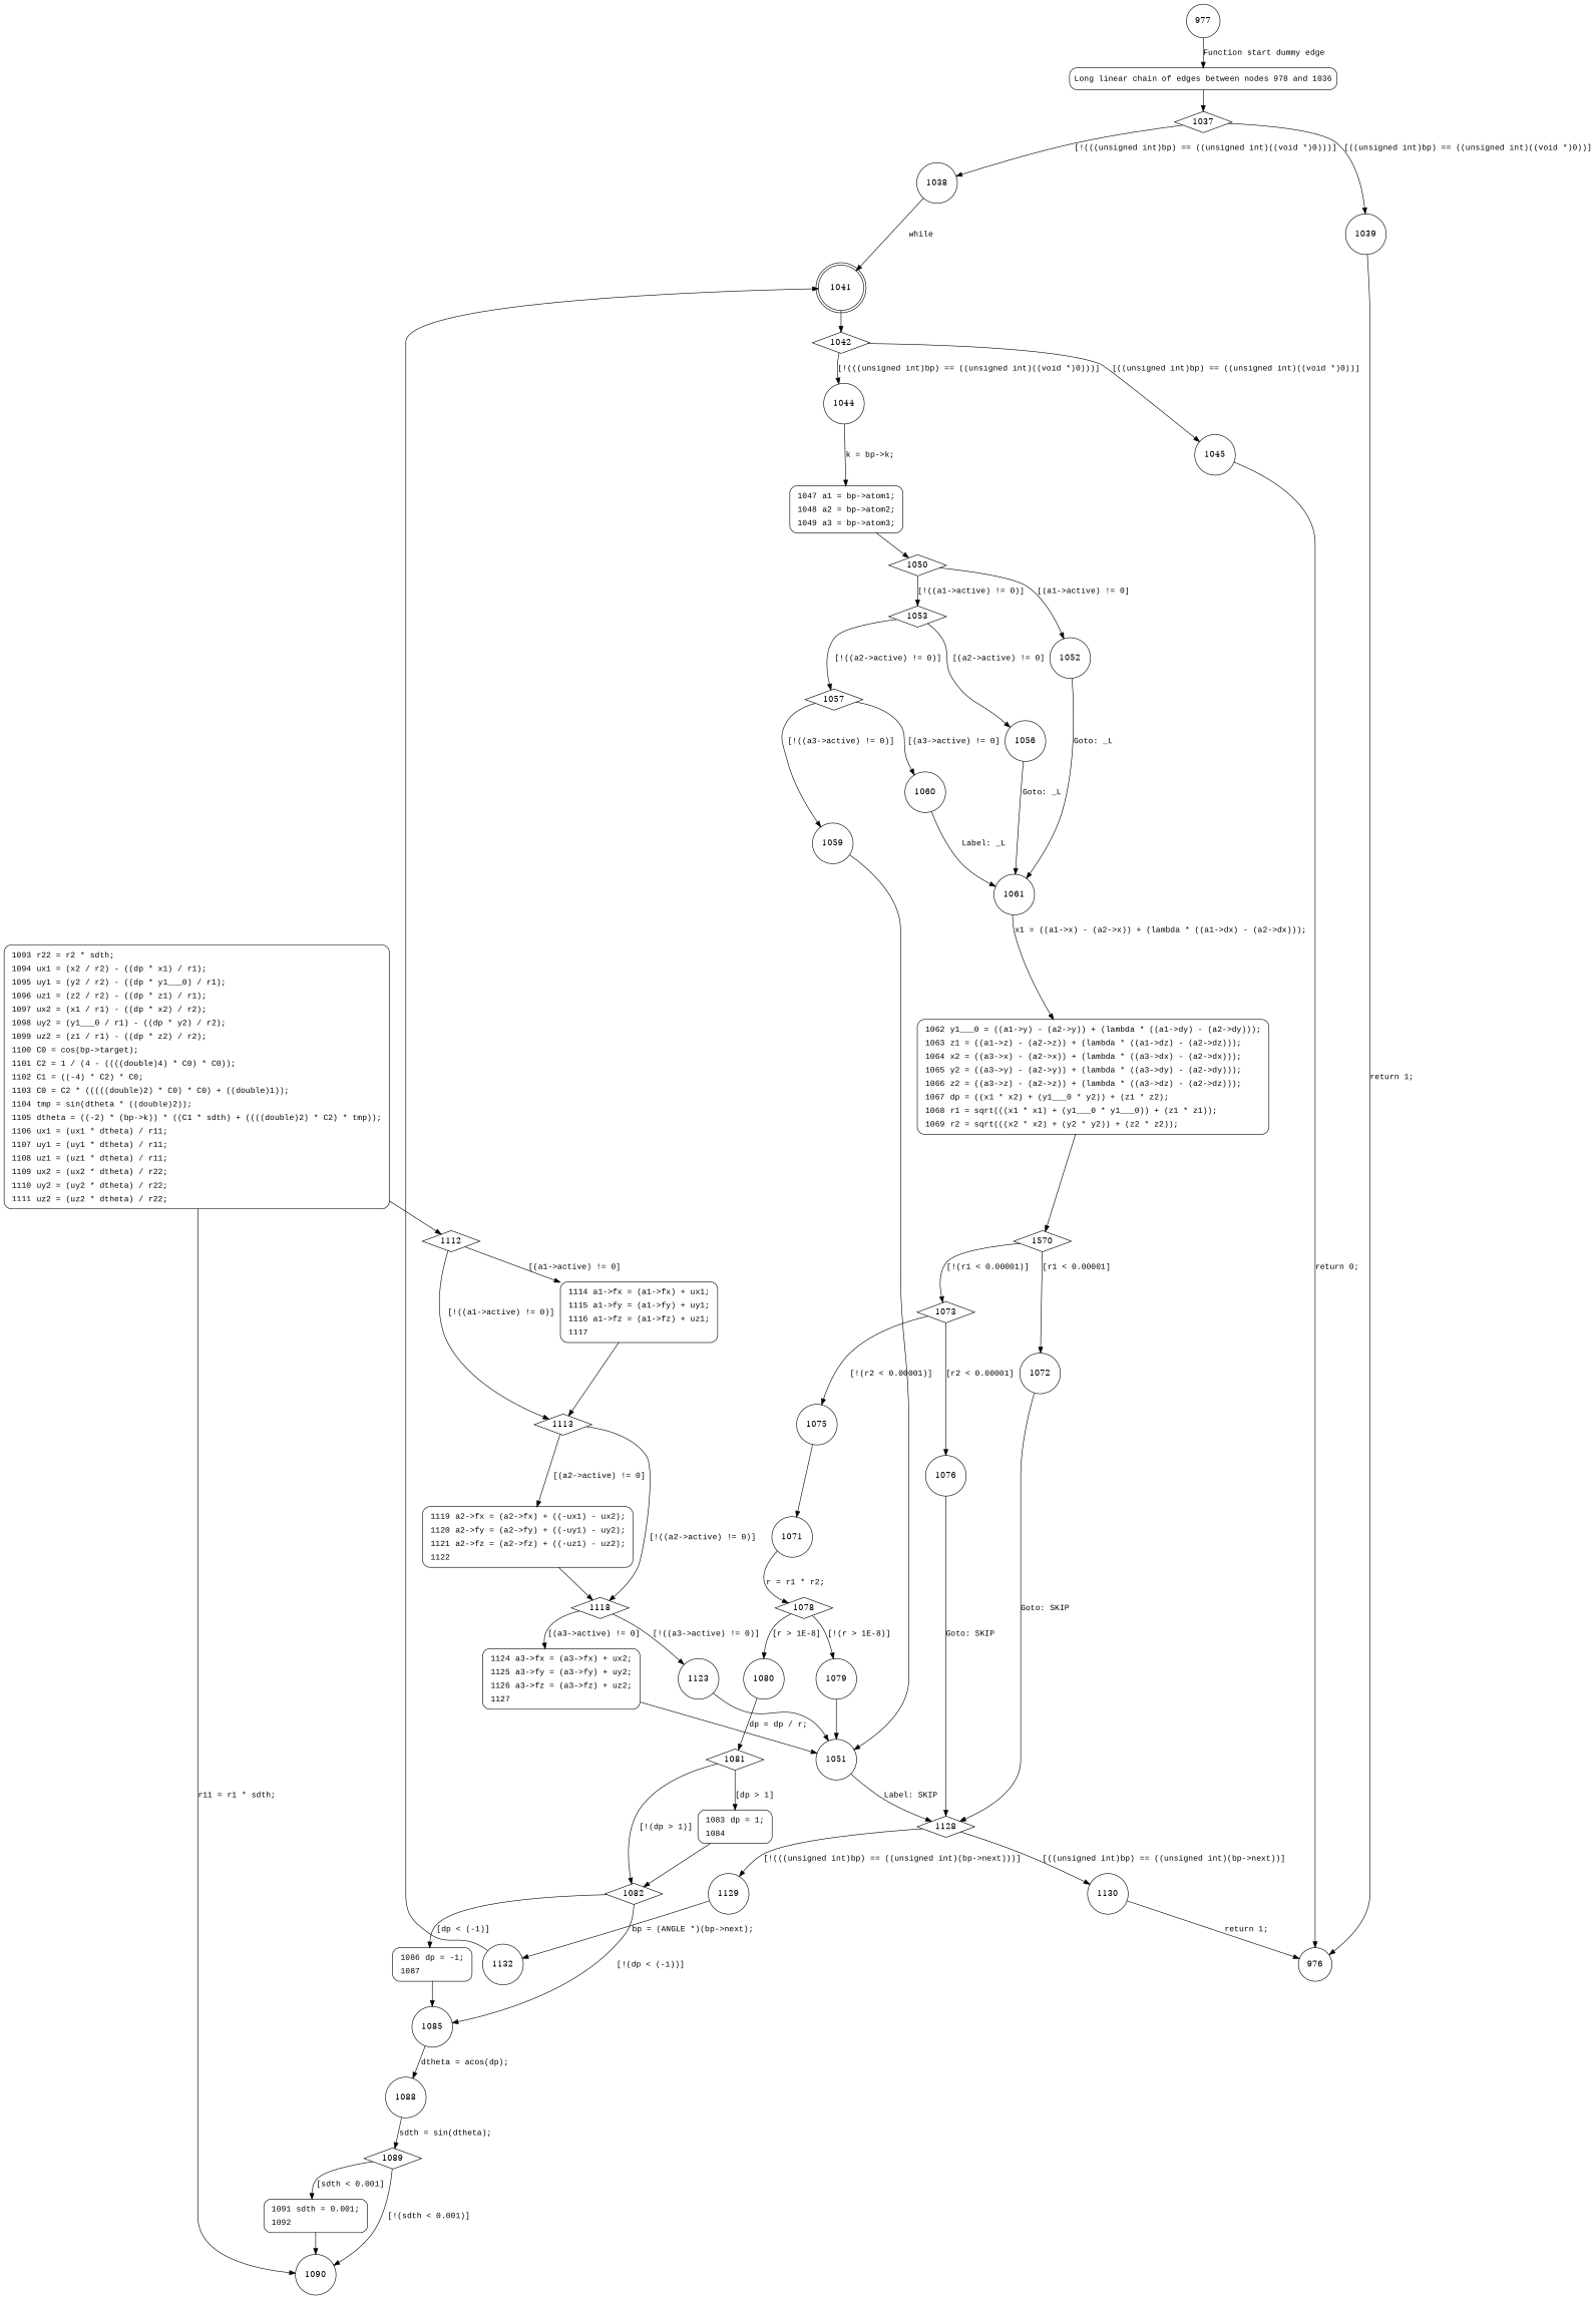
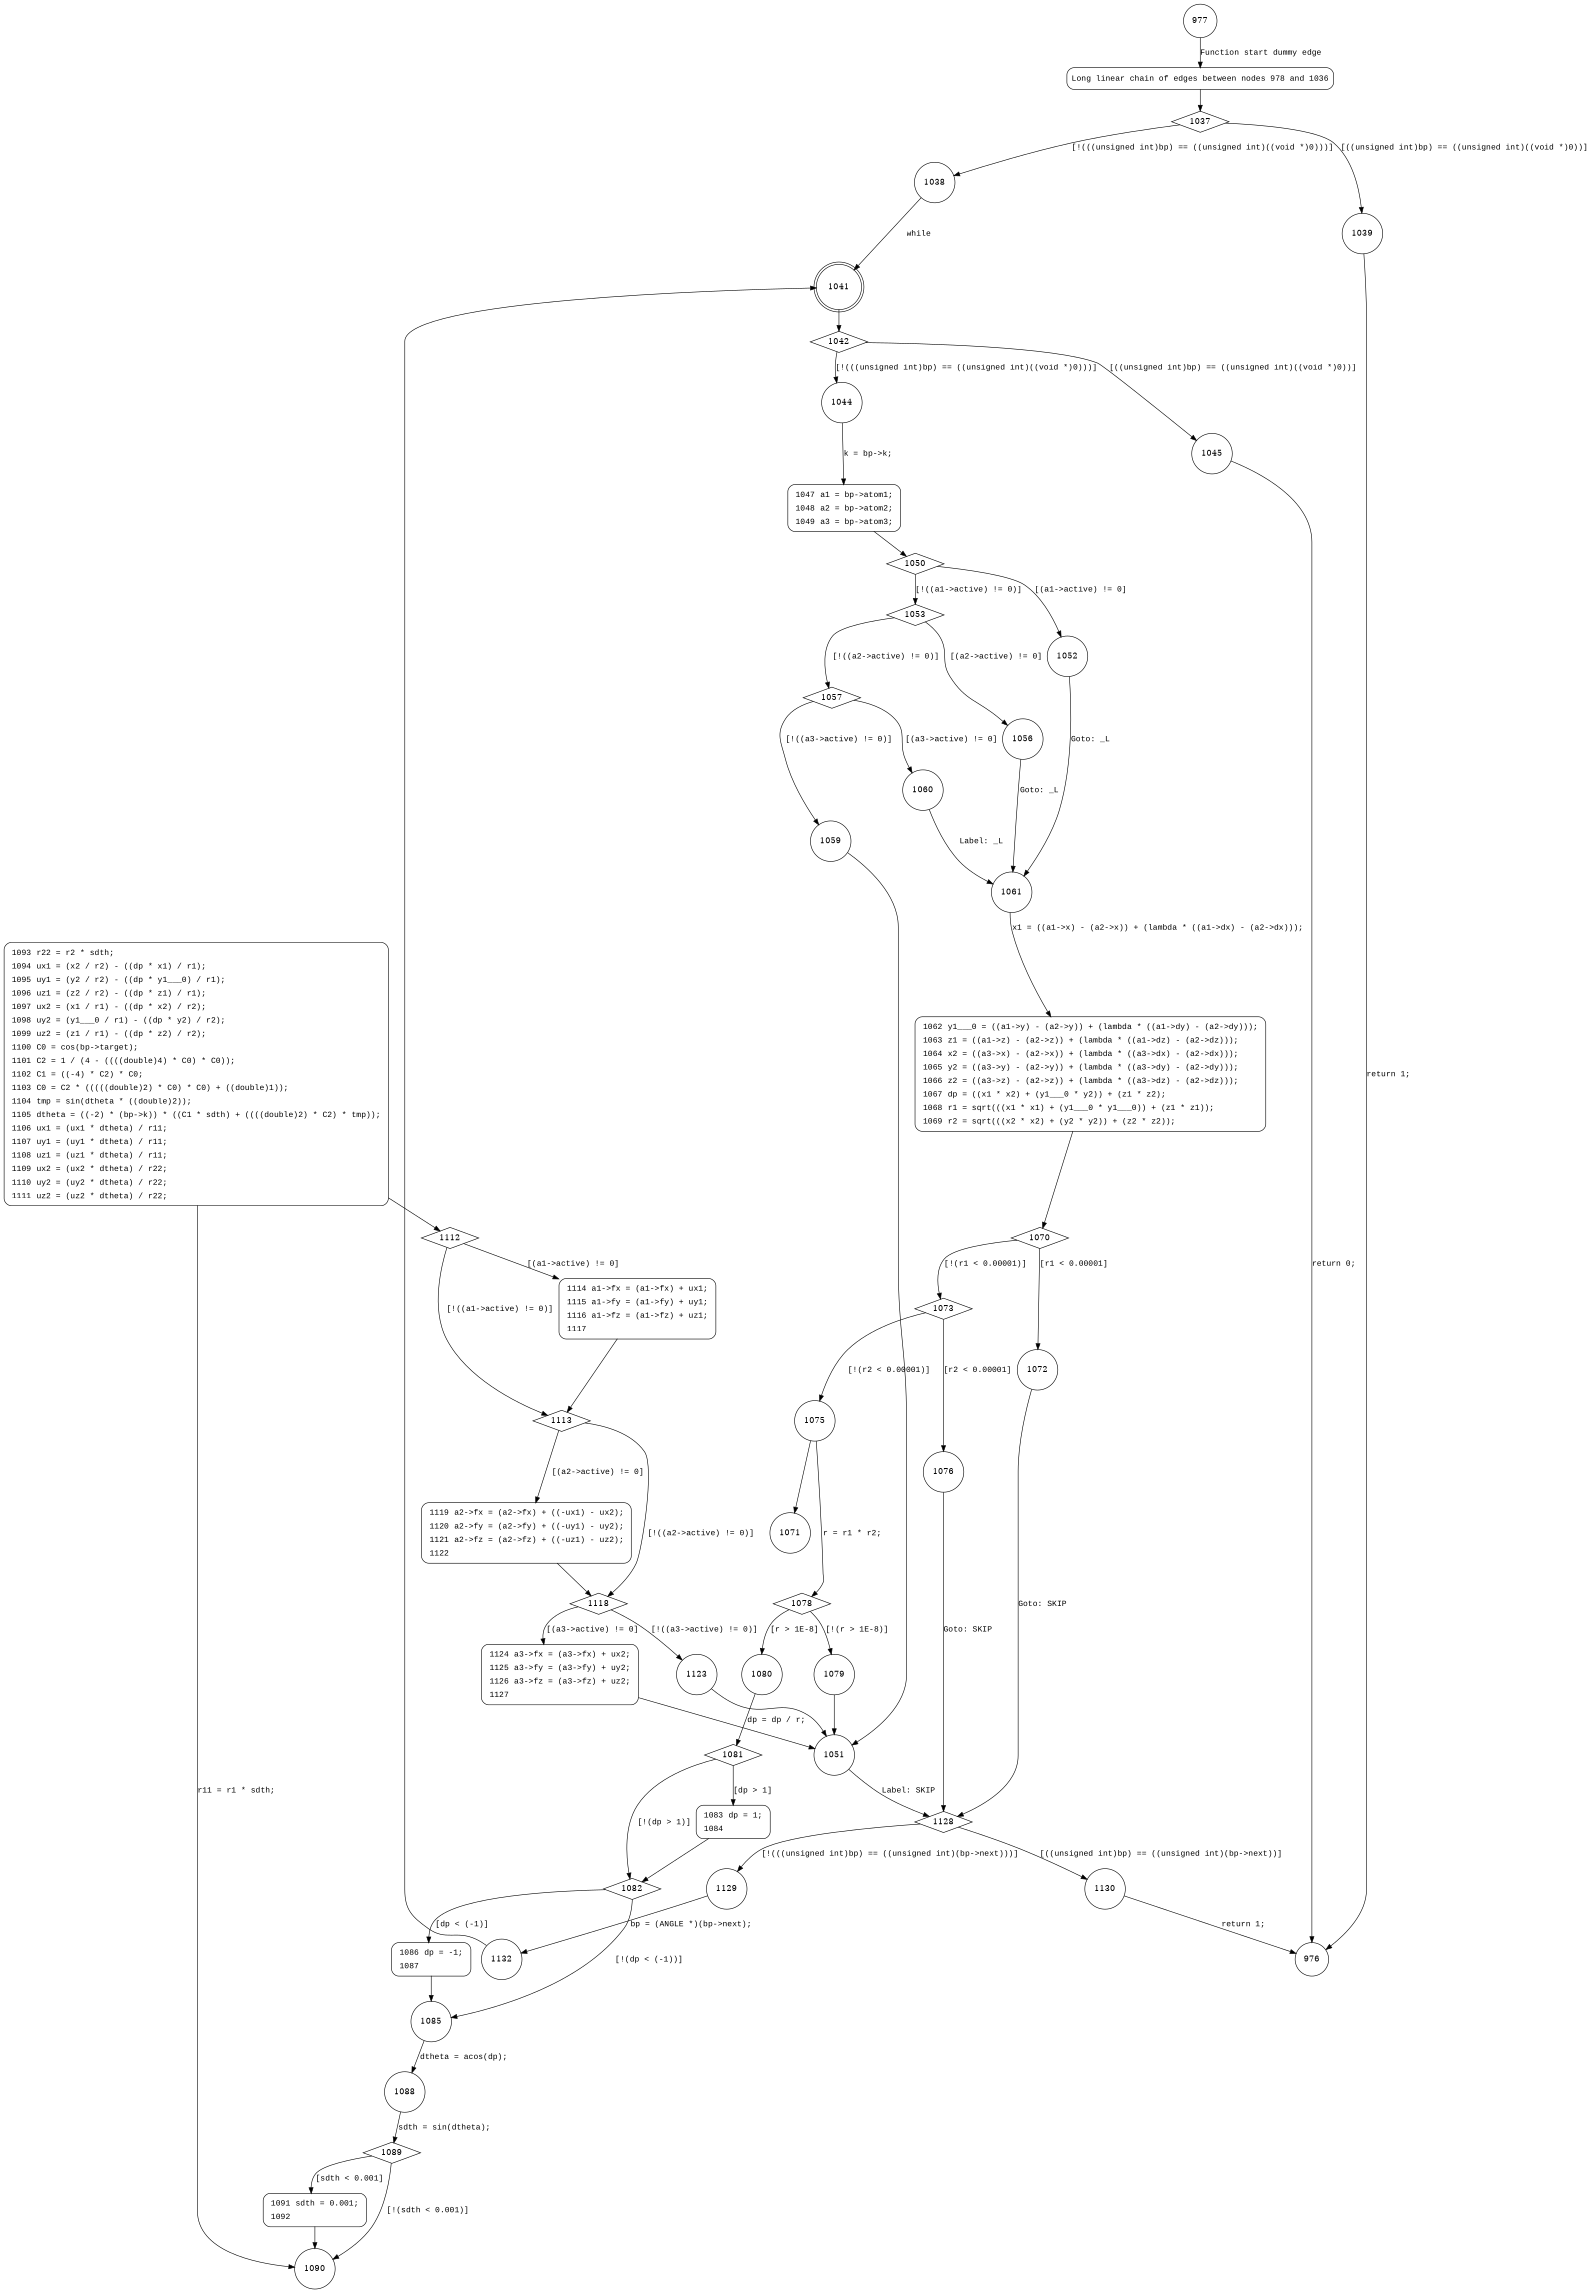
  digraph {
    node [shape=circle]
    edge [fontname="Courier New"]
    n1 [fillcolor=white fontname="Courier New" label="Long linear chain of edges between nodes 978 and 1036" penwidth=1 shape=Mrecord style="filled,bold"]
    977
    1037 [shape=diamond]
    1038
    1039
    1041 [shape=doublecircle]
    976
    1042 [shape=diamond]
    1044
    1045
    n11 [fillcolor=white fontname="Courier New" label=<<table border="0" cellborder="0" cellpadding="3" bgcolor="white"><tr><td align="right">1047</td><td align="left">a1 = bp-&gt;atom1;</td></tr><tr><td align="right">1048</td><td align="left">a2 = bp-&gt;atom2;</td></tr><tr><td align="right">1049</td><td align="left">a3 = bp-&gt;atom3;</td></tr></table>> penwidth=1 shape=Mrecord style="filled,bold"]
    1050 [shape=diamond]
    1053 [shape=diamond]
    1052
    1057 [shape=diamond]
    1056
    1061
    1059
    1060
    n20 [fillcolor=white fontname="Courier New" label=<<table border="0" cellborder="0" cellpadding="3" bgcolor="white"><tr><td align="right">1062</td><td align="left">y1___0 = ((a1-&gt;y) - (a2-&gt;y)) + (lambda * ((a1-&gt;dy) - (a2-&gt;dy)));</td></tr><tr><td align="right">1063</td><td align="left">z1 = ((a1-&gt;z) - (a2-&gt;z)) + (lambda * ((a1-&gt;dz) - (a2-&gt;dz)));</td></tr><tr><td align="right">1064</td><td align="left">x2 = ((a3-&gt;x) - (a2-&gt;x)) + (lambda * ((a3-&gt;dx) - (a2-&gt;dx)));</td></tr><tr><td align="right">1065</td><td align="left">y2 = ((a3-&gt;y) - (a2-&gt;y)) + (lambda * ((a3-&gt;dy) - (a2-&gt;dy)));</td></tr><tr><td align="right">1066</td><td align="left">z2 = ((a3-&gt;z) - (a2-&gt;z)) + (lambda * ((a3-&gt;dz) - (a2-&gt;dz)));</td></tr><tr><td align="right">1067</td><td align="left">dp = ((x1 * x2) + (y1___0 * y2)) + (z1 * z2);</td></tr><tr><td align="right">1068</td><td align="left">r1 = sqrt(((x1 * x1) + (y1___0 * y1___0)) + (z1 * z1));</td></tr><tr><td align="right">1069</td><td align="left">r2 = sqrt(((x2 * x2) + (y2 * y2)) + (z2 * z2));</td></tr></table>> penwidth=1 shape=Mrecord style="filled,bold"]
-   1070 [shape=diamond label=1570]
+   1070 [shape=diamond]
    1073 [shape=diamond]
    1072
    1075
    1076
    1128 [shape=diamond]
    1071
    1129
    1130
    1132
    1078 [shape=diamond]
    1079
    1080
    1051
    1081 [shape=diamond]
    1082 [shape=diamond]
    n37 [fillcolor=white fontname="Courier New" label=<<table border="0" cellborder="0" cellpadding="3" bgcolor="white"><tr><td align="right">1083</td><td align="left">dp = 1;</td></tr><tr><td align="right">1084</td><td align="left"></td></tr></table>> penwidth=1 shape=Mrecord style="filled,bold"]
    1085
    n39 [fillcolor=white fontname="Courier New" label=<<table border="0" cellborder="0" cellpadding="3" bgcolor="white"><tr><td align="right">1086</td><td align="left">dp = -1;</td></tr><tr><td align="right">1087</td><td align="left"></td></tr></table>> penwidth=1 shape=Mrecord style="filled,bold"]
    1088
    1089 [shape=diamond]
    1090
    n43 [fillcolor=white fontname="Courier New" label=<<table border="0" cellborder="0" cellpadding="3" bgcolor="white"><tr><td align="right">1091</td><td align="left">sdth = 0.001;</td></tr><tr><td align="right">1092</td><td align="left"></td></tr></table>> penwidth=1 shape=Mrecord style="filled,bold"]
    n44 [fillcolor=white fontname="Courier New" label=<<table border="0" cellborder="0" cellpadding="3" bgcolor="white"><tr><td align="right">1093</td><td align="left">r22 = r2 * sdth;</td></tr><tr><td align="right">1094</td><td align="left">ux1 = (x2 / r2) - ((dp * x1) / r1);</td></tr><tr><td align="right">1095</td><td align="left">uy1 = (y2 / r2) - ((dp * y1___0) / r1);</td></tr><tr><td align="right">1096</td><td align="left">uz1 = (z2 / r2) - ((dp * z1) / r1);</td></tr><tr><td align="right">1097</td><td align="left">ux2 = (x1 / r1) - ((dp * x2) / r2);</td></tr><tr><td align="right">1098</td><td align="left">uy2 = (y1___0 / r1) - ((dp * y2) / r2);</td></tr><tr><td align="right">1099</td><td align="left">uz2 = (z1 / r1) - ((dp * z2) / r2);</td></tr><tr><td align="right">1100</td><td align="left">C0 = cos(bp-&gt;target);</td></tr><tr><td align="right">1101</td><td align="left">C2 = 1 / (4 - ((((double)4) * C0) * C0));</td></tr><tr><td align="right">1102</td><td align="left">C1 = ((-4) * C2) * C0;</td></tr><tr><td align="right">1103</td><td align="left">C0 = C2 * (((((double)2) * C0) * C0) + ((double)1));</td></tr><tr><td align="right">1104</td><td align="left">tmp = sin(dtheta * ((double)2));</td></tr><tr><td align="right">1105</td><td align="left">dtheta = ((-2) * (bp-&gt;k)) * ((C1 * sdth) + ((((double)2) * C2) * tmp));</td></tr><tr><td align="right">1106</td><td align="left">ux1 = (ux1 * dtheta) / r11;</td></tr><tr><td align="right">1107</td><td align="left">uy1 = (uy1 * dtheta) / r11;</td></tr><tr><td align="right">1108</td><td align="left">uz1 = (uz1 * dtheta) / r11;</td></tr><tr><td align="right">1109</td><td align="left">ux2 = (ux2 * dtheta) / r22;</td></tr><tr><td align="right">1110</td><td align="left">uy2 = (uy2 * dtheta) / r22;</td></tr><tr><td align="right">1111</td><td align="left">uz2 = (uz2 * dtheta) / r22;</td></tr></table>> penwidth=1 shape=Mrecord style="filled,bold"]
    1112 [shape=diamond]
    1113 [shape=diamond]
    n47 [fillcolor=white fontname="Courier New" label=<<table border="0" cellborder="0" cellpadding="3" bgcolor="white"><tr><td align="right">1114</td><td align="left">a1-&gt;fx = (a1-&gt;fx) + ux1;</td></tr><tr><td align="right">1115</td><td align="left">a1-&gt;fy = (a1-&gt;fy) + uy1;</td></tr><tr><td align="right">1116</td><td align="left">a1-&gt;fz = (a1-&gt;fz) + uz1;</td></tr><tr><td align="right">1117</td><td align="left"></td></tr></table>> penwidth=1 shape=Mrecord style="filled,bold"]
    1118 [shape=diamond]
    n49 [fillcolor=white fontname="Courier New" label=<<table border="0" cellborder="0" cellpadding="3" bgcolor="white"><tr><td align="right">1119</td><td align="left">a2-&gt;fx = (a2-&gt;fx) + ((-ux1) - ux2);</td></tr><tr><td align="right">1120</td><td align="left">a2-&gt;fy = (a2-&gt;fy) + ((-uy1) - uy2);</td></tr><tr><td align="right">1121</td><td align="left">a2-&gt;fz = (a2-&gt;fz) + ((-uz1) - uz2);</td></tr><tr><td align="right">1122</td><td align="left"></td></tr></table>> penwidth=1 shape=Mrecord style="filled,bold"]
    1123
    n51 [fillcolor=white fontname="Courier New" label=<<table border="0" cellborder="0" cellpadding="3" bgcolor="white"><tr><td align="right">1124</td><td align="left">a3-&gt;fx = (a3-&gt;fx) + ux2;</td></tr><tr><td align="right">1125</td><td align="left">a3-&gt;fy = (a3-&gt;fy) + uy2;</td></tr><tr><td align="right">1126</td><td align="left">a3-&gt;fz = (a3-&gt;fz) + uz2;</td></tr><tr><td align="right">1127</td><td align="left"></td></tr></table>> penwidth=1 shape=Mrecord style="filled,bold"]
    n1 -> 1037 [fontname=""]
    977 -> n1 [label="Function start dummy edge"]
    1037 -> 1038 [label="[!(((unsigned int)bp) == ((unsigned int)((void *)0)))]"]
    1037 -> 1039 [label="[((unsigned int)bp) == ((unsigned int)((void *)0))]"]
    1038 -> 1041 [label=while]
    1039 -> 976 [label="return 1;"]
    1041 -> 1042
    1042 -> 1044 [label="[!(((unsigned int)bp) == ((unsigned int)((void *)0)))]"]
    1042 -> 1045 [label="[((unsigned int)bp) == ((unsigned int)((void *)0))]"]
    1044 -> n11 [label="k = bp->k;"]
    1045 -> 976 [label="return 0;"]
    n11 -> 1050 [fontname=""]
    1050 -> 1053 [label="[!((a1->active) != 0)]"]
    1050 -> 1052 [label="[(a1->active) != 0]"]
    1053 -> 1057 [label="[!((a2->active) != 0)]"]
    1053 -> 1056 [label="[(a2->active) != 0]"]
    1052 -> 1061 [label="Goto: _L"]
    1057 -> 1059 [label="[!((a3->active) != 0)]"]
    1057 -> 1060 [label="[(a3->active) != 0]"]
    1056 -> 1061 [label="Goto: _L"]
    1061 -> n20 [label="x1 = ((a1->x) - (a2->x)) + (lambda * ((a1->dx) - (a2->dx)));"]
    1059 -> 1051
    1060 -> 1061 [label="Label: _L"]
    n20 -> 1070 [fontname=""]
    1070 -> 1073 [label="[!(r1 < 0.00001)]"]
    1070 -> 1072 [label="[r1 < 0.00001]"]
    1073 -> 1075 [label="[!(r2 < 0.00001)]"]
    1073 -> 1076 [label="[r2 < 0.00001]"]
    1072 -> 1128 [label="Goto: SKIP"]
    1075 -> 1071
    1076 -> 1128 [label="Goto: SKIP"]
    1128 -> 1129 [label="[!(((unsigned int)bp) == ((unsigned int)(bp->next)))]"]
    1128 -> 1130 [label="[((unsigned int)bp) == ((unsigned int)(bp->next))]"]
-   1071 -> 1078 [label="r = r1 * r2;"]
+   1075 -> 1078 [label="r = r1 * r2;"]
    1129 -> 1132 [label="bp = (ANGLE *)(bp->next);"]
    1130 -> 976 [label="return 1;"]
    1132 -> 1041
    1078 -> 1079 [label="[!(r > 1E-8)]"]
    1078 -> 1080 [label="[r > 1E-8]"]
    1079 -> 1051
    1080 -> 1081 [label="dp = dp / r;"]
    1051 -> 1128 [label="Label: SKIP"]
    1081 -> 1082 [label="[!(dp > 1)]"]
    1081 -> n37 [label="[dp > 1]"]
    1082 -> 1085 [label="[!(dp < (-1))]"]
    1082 -> n39 [label="[dp < (-1)]"]
    n37 -> 1082 [fontname=""]
    1085 -> 1088 [label="dtheta = acos(dp);"]
    n39 -> 1085 [fontname=""]
    1088 -> 1089 [label="sdth = sin(dtheta);"]
    1089 -> 1090 [label="[!(sdth < 0.001)]"]
    1089 -> n43 [label="[sdth < 0.001]"]
    n43 -> 1090 [fontname=""]
    n44 -> 1090 [label="r11 = r1 * sdth;"]
    n44 -> 1112 [fontname=""]
    1112 -> 1113 [label="[!((a1->active) != 0)]"]
    1112 -> n47 [label="[(a1->active) != 0]"]
    1113 -> 1118 [label="[!((a2->active) != 0)]"]
    1113 -> n49 [label="[(a2->active) != 0]"]
    n47 -> 1113 [fontname=""]
    1118 -> 1123 [label="[!((a3->active) != 0)]"]
    1118 -> n51 [label="[(a3->active) != 0]"]
    n49 -> 1118 [fontname=""]
    1123 -> 1051
    n51 -> 1051 [fontname=""]
  }
